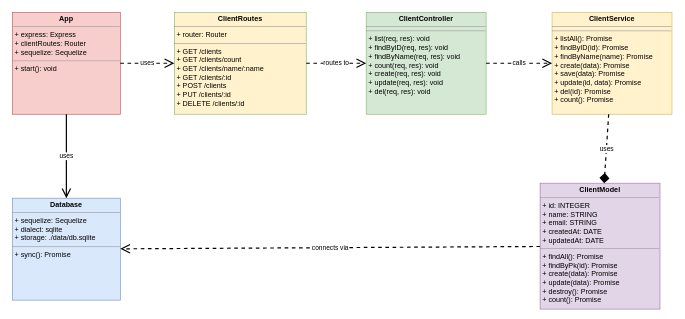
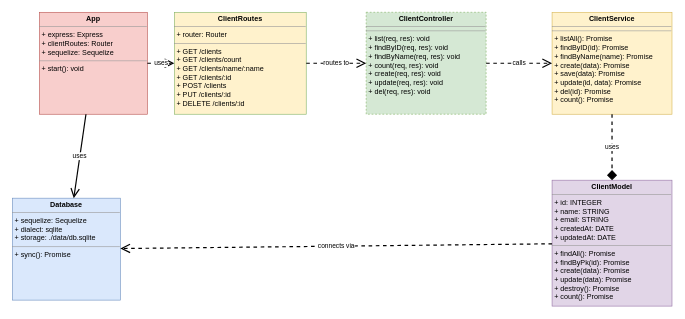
  <mxCell id="0" />
  <mxCell id="1" parent="0" />
- <mxCell id="2" value="&lt;p style=&quot;margin:0px;margin-top:4px;text-align:center;&quot;&gt;&lt;b&gt;App&lt;/b&gt;&lt;/p&gt;&lt;hr size=&quot;1&quot;&gt;&lt;p style=&quot;margin:0px;margin-left:4px;&quot;&gt;+ express: Express&lt;br&gt;+ clientRoutes: Router&lt;br&gt;+ sequelize: Sequelize&lt;/p&gt;&lt;hr size=&quot;1&quot;&gt;&lt;p style=&quot;margin:0px;margin-left:4px;&quot;&gt;+ start(): void&lt;/p&gt;" style="verticalAlign=top;align=left;overflow=fill;fontSize=12;fontFamily=Helvetica;html=1;fillColor=#f8cecc;strokeColor=#b85450;" parent="1" vertex="1"><mxGeometry x="20" y="20" width="180" height="170" as="geometry" /></mxCell>
+ <mxCell id="2" value="&lt;p style=&quot;margin:0px;margin-top:4px;text-align:center;&quot;&gt;&lt;b&gt;App&lt;/b&gt;&lt;/p&gt;&lt;hr size=&quot;1&quot;&gt;&lt;p style=&quot;margin:0px;margin-left:4px;&quot;&gt;+ express: Express&lt;br&gt;+ clientRoutes: Router&lt;br&gt;+ sequelize: Sequelize&lt;/p&gt;&lt;hr size=&quot;1&quot;&gt;&lt;p style=&quot;margin:0px;margin-left:4px;&quot;&gt;+ start(): void&lt;/p&gt;" style="verticalAlign=top;align=left;overflow=fill;fontSize=12;fontFamily=Helvetica;html=1;fillColor=#f8cecc;strokeColor=#b85450;" parent="1" vertex="1"><mxGeometry x="65" y="20" width="180" height="170" as="geometry" /></mxCell>
  <mxCell id="3" value="&lt;p style=&quot;margin:0px;margin-top:4px;text-align:center;&quot;&gt;&lt;b&gt;ClientRoutes&lt;/b&gt;&lt;/p&gt;&lt;hr size=&quot;1&quot;&gt;&lt;p style=&quot;margin:0px;margin-left:4px;&quot;&gt;+ router: Router&lt;/p&gt;&lt;hr size=&quot;1&quot;&gt;&lt;p style=&quot;margin:0px;margin-left:4px;&quot;&gt;+ GET /clients&lt;br&gt;+ GET /clients/count&lt;br&gt;+ GET /clients/name/:name&lt;br&gt;+ GET /clients/:id&lt;br&gt;+ POST /clients&lt;br&gt;+ PUT /clients/:id&lt;br&gt;+ DELETE /clients/:id&lt;/p&gt;" style="verticalAlign=top;align=left;overflow=fill;fontSize=12;fontFamily=Helvetica;html=1;fillColor=#fff2cc;strokeColor=#82b366;" parent="1" vertex="1"><mxGeometry x="290" y="20" width="220" height="170" as="geometry" /></mxCell>
- <mxCell id="4" value="&lt;p style=&quot;margin:0px;margin-top:4px;text-align:center;&quot;&gt;&lt;b&gt;ClientController&lt;/b&gt;&lt;/p&gt;&lt;hr size=&quot;1&quot;&gt;&lt;p style=&quot;margin:0px;margin-left:4px;&quot;&gt;&lt;/p&gt;&lt;hr size=&quot;1&quot;&gt;&lt;p style=&quot;margin:0px;margin-left:4px;&quot;&gt;+ list(req, res): void&lt;br&gt;+ findByID(req, res): void&lt;br&gt;+ findByName(req, res): void&lt;br&gt;+ count(req, res): void&lt;br&gt;+ create(req, res): void&lt;br&gt;+ update(req, res): void&lt;br&gt;+ del(req, res): void&lt;/p&gt;" style="verticalAlign=top;align=left;overflow=fill;fontSize=12;fontFamily=Helvetica;html=1;fillColor=#d5e8d4;strokeColor=#82b366;" parent="1" vertex="1"><mxGeometry x="610" y="20" width="200" height="170" as="geometry" /></mxCell>
+ <mxCell id="4" value="&lt;p style=&quot;margin:0px;margin-top:4px;text-align:center;&quot;&gt;&lt;b&gt;ClientController&lt;/b&gt;&lt;/p&gt;&lt;hr size=&quot;1&quot;&gt;&lt;p style=&quot;margin:0px;margin-left:4px;&quot;&gt;&lt;/p&gt;&lt;hr size=&quot;1&quot;&gt;&lt;p style=&quot;margin:0px;margin-left:4px;&quot;&gt;+ list(req, res): void&lt;br&gt;+ findByID(req, res): void&lt;br&gt;+ findByName(req, res): void&lt;br&gt;+ count(req, res): void&lt;br&gt;+ create(req, res): void&lt;br&gt;+ update(req, res): void&lt;br&gt;+ del(req, res): void&lt;/p&gt;" style="verticalAlign=top;align=left;overflow=fill;fontSize=12;fontFamily=Helvetica;html=1;fillColor=#d5e8d4;strokeColor=#82b366;dashed=1;" parent="1" vertex="1"><mxGeometry x="610" y="20" width="200" height="170" as="geometry" /></mxCell>
  <mxCell id="5" value="&lt;p style=&quot;margin:0px;margin-top:4px;text-align:center;&quot;&gt;&lt;b&gt;ClientService&lt;/b&gt;&lt;/p&gt;&lt;hr size=&quot;1&quot;&gt;&lt;p style=&quot;margin:0px;margin-left:4px;&quot;&gt;&lt;/p&gt;&lt;hr size=&quot;1&quot;&gt;&lt;p style=&quot;margin:0px;margin-left:4px;&quot;&gt;+ listAll(): Promise&lt;br&gt;+ findByID(id): Promise&lt;br&gt;+ findByName(name): Promise&lt;br&gt;+ create(data): Promise&lt;br&gt;+ save(data): Promise&lt;br&gt;+ update(id, data): Promise&lt;br&gt;+ del(id): Promise&lt;br&gt;+ count(): Promise&lt;/p&gt;" style="verticalAlign=top;align=left;overflow=fill;fontSize=12;fontFamily=Helvetica;html=1;fillColor=#fff2cc;strokeColor=#d6b656;" parent="1" vertex="1"><mxGeometry x="920" y="20" width="200" height="170" as="geometry" /></mxCell>
- <mxCell id="6" value="&lt;p style=&quot;margin:0px;margin-top:4px;text-align:center;&quot;&gt;&lt;b&gt;ClientModel&lt;/b&gt;&lt;/p&gt;&lt;hr size=&quot;1&quot;&gt;&lt;p style=&quot;margin:0px;margin-left:4px;&quot;&gt;+ id: INTEGER&lt;br&gt;+ name: STRING&lt;br&gt;+ email: STRING&lt;br&gt;+ createdAt: DATE&lt;br&gt;+ updatedAt: DATE&lt;/p&gt;&lt;hr size=&quot;1&quot;&gt;&lt;p style=&quot;margin:0px;margin-left:4px;&quot;&gt;+ findAll(): Promise&lt;br&gt;+ findByPk(id): Promise&lt;br&gt;+ create(data): Promise&lt;br&gt;+ update(data): Promise&lt;br&gt;+ destroy(): Promise&lt;br&gt;+ count(): Promise&lt;/p&gt;" style="verticalAlign=top;align=left;overflow=fill;fontSize=12;fontFamily=Helvetica;html=1;fillColor=#e1d5e7;strokeColor=#9673a6;" parent="1" vertex="1"><mxGeometry x="900" y="305" width="200" height="210" as="geometry" /></mxCell>
+ <mxCell id="6" value="&lt;p style=&quot;margin:0px;margin-top:4px;text-align:center;&quot;&gt;&lt;b&gt;ClientModel&lt;/b&gt;&lt;/p&gt;&lt;hr size=&quot;1&quot;&gt;&lt;p style=&quot;margin:0px;margin-left:4px;&quot;&gt;+ id: INTEGER&lt;br&gt;+ name: STRING&lt;br&gt;+ email: STRING&lt;br&gt;+ createdAt: DATE&lt;br&gt;+ updatedAt: DATE&lt;/p&gt;&lt;hr size=&quot;1&quot;&gt;&lt;p style=&quot;margin:0px;margin-left:4px;&quot;&gt;+ findAll(): Promise&lt;br&gt;+ findByPk(id): Promise&lt;br&gt;+ create(data): Promise&lt;br&gt;+ update(data): Promise&lt;br&gt;+ destroy(): Promise&lt;br&gt;+ count(): Promise&lt;/p&gt;" style="verticalAlign=top;align=left;overflow=fill;fontSize=12;fontFamily=Helvetica;html=1;fillColor=#e1d5e7;strokeColor=#9673a6;" parent="1" vertex="1"><mxGeometry x="920" y="300" width="200" height="210" as="geometry" /></mxCell>
  <mxCell id="7" value="&lt;p style=&quot;margin:0px;margin-top:4px;text-align:center;&quot;&gt;&lt;b&gt;Database&lt;/b&gt;&lt;/p&gt;&lt;hr size=&quot;1&quot;&gt;&lt;p style=&quot;margin:0px;margin-left:4px;&quot;&gt;+ sequelize: Sequelize&lt;br&gt;+ dialect: sqlite&lt;br&gt;+ storage: ./data/db.sqlite&lt;/p&gt;&lt;hr size=&quot;1&quot;&gt;&lt;p style=&quot;margin:0px;margin-left:4px;&quot;&gt;+ sync(): Promise&lt;/p&gt;" style="verticalAlign=top;align=left;overflow=fill;fontSize=12;fontFamily=Helvetica;html=1;fillColor=#dae8fc;strokeColor=#6c8ebf;" parent="1" vertex="1"><mxGeometry x="20" y="330" width="180" height="170" as="geometry" /></mxCell>
  <mxCell id="8" value="uses" style="endArrow=open;endSize=12;dashed=1;html=1;strokeWidth=2;" parent="1" source="2" target="3" edge="1"><mxGeometry width="160" relative="1" as="geometry"><mxPoint x="210" y="70" as="sourcePoint" /><mxPoint x="240" y="70" as="targetPoint" /></mxGeometry></mxCell>
  <mxCell id="9" value="uses" style="endArrow=open;endSize=12;dashed=0;html=1;strokeWidth=2;" parent="1" source="2" target="7" edge="1"><mxGeometry width="160" relative="1" as="geometry"><mxPoint x="110" y="140" as="sourcePoint" /><mxPoint x="260" y="420" as="targetPoint" /></mxGeometry></mxCell>
  <mxCell id="10" value="routes to" style="endArrow=open;endSize=12;dashed=1;html=1;strokeWidth=2;" parent="1" source="3" target="4" edge="1"><mxGeometry width="160" relative="1" as="geometry"><mxPoint x="460" y="90" as="sourcePoint" /><mxPoint x="480" y="90" as="targetPoint" /></mxGeometry></mxCell>
  <mxCell id="11" value="calls" style="endArrow=open;endSize=12;dashed=1;html=1;strokeWidth=2;" parent="1" source="4" target="5" edge="1"><mxGeometry width="160" relative="1" as="geometry"><mxPoint x="700" y="90" as="sourcePoint" /><mxPoint x="720" y="90" as="targetPoint" /></mxGeometry></mxCell>
  <mxCell id="12" value="uses" style="endArrow=diamond;endSize=12;dashed=1;html=1;strokeWidth=2;" parent="1" source="5" target="6" edge="1"><mxGeometry width="160" relative="1" as="geometry"><mxPoint x="830" y="180" as="sourcePoint" /><mxPoint x="590" y="220" as="targetPoint" /></mxGeometry></mxCell>
  <mxCell id="13" value="connects via" style="endArrow=open;endSize=12;dashed=1;html=1;strokeWidth=2;" parent="1" source="6" target="7" edge="1"><mxGeometry width="160" relative="1" as="geometry"><mxPoint x="500" y="300" as="sourcePoint" /><mxPoint x="440" y="420" as="targetPoint" /></mxGeometry></mxCell>
